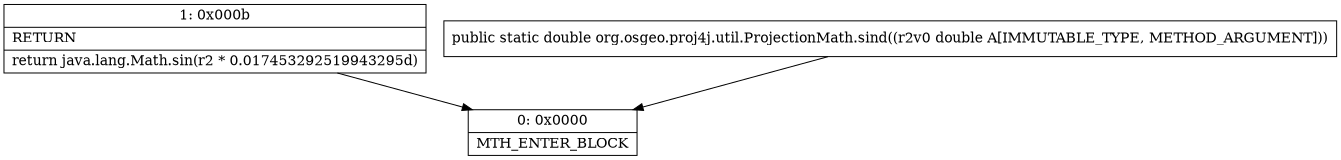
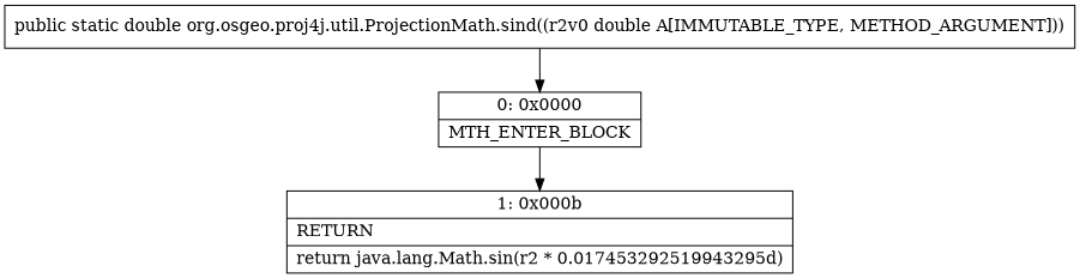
  digraph {
    node [shape=record]
    n1 [label="{0\:\ 0x0000|MTH_ENTER_BLOCK\l}"]
    n2 [label="{1\:\ 0x000b|RETURN\l|return java.lang.Math.sin(r2 * 0.017453292519943295d)\l}"]
    n3 [label="{public static double org.osgeo.proj4j.util.ProjectionMath.sind((r2v0 double A[IMMUTABLE_TYPE, METHOD_ARGUMENT])) }"]
-   n2 -> n1
+   n1 -> n2
    n3 -> n1
  }
